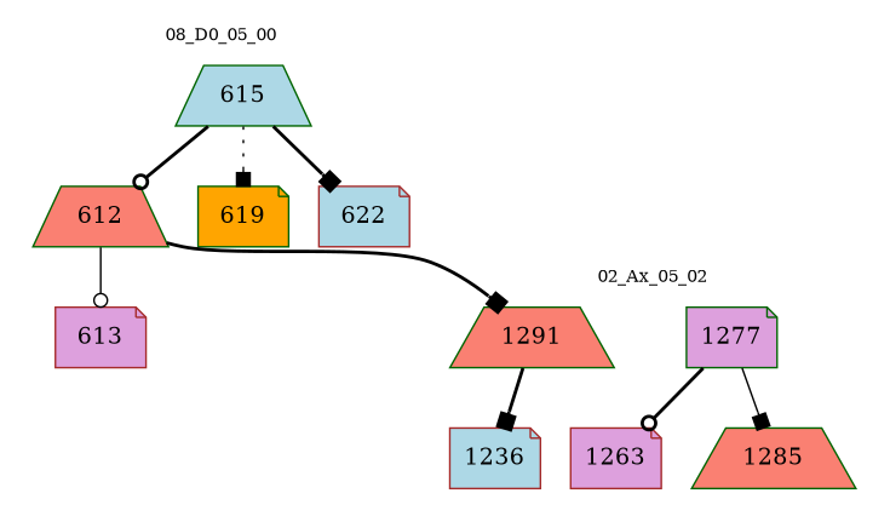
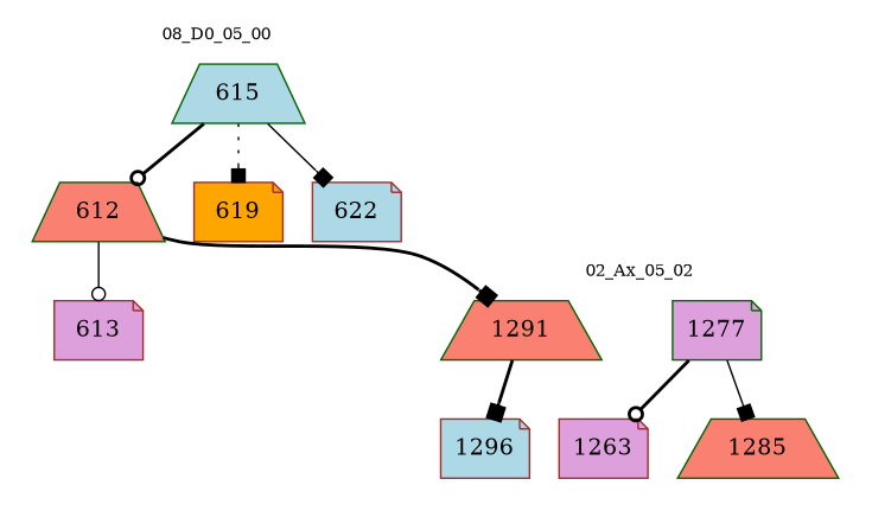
  digraph {
    node [color=darkgreen fillcolor=plum shape=note style=filled]
    edge [arrowhead=box color=black style=bold]
    n1 [label=1277]
    n2 [color=brown label=1263]
    n3 [fillcolor=salmon label=1285 shape=trapezium]
    n4 [fillcolor=salmon label=1291 shape=trapezium]
-   n5 [color=brown fillcolor=lightblue label=1236]
+   n5 [color=brown fillcolor=lightblue label=1296]
    n6 [fillcolor=lightblue label=615 shape=trapezium]
    n7 [fillcolor=salmon label=612 shape=trapezium]
-   n8 [fillcolor=orange label=619]
+   n8 [color=brown fillcolor=orange label=619]
    n9 [color=brown fillcolor=lightblue label=622]
    n10 [color=brown label=613]
    subgraph cluster_1 {
      color=white
      fontsize=10
      label="02_Ax_05_02"
      n1
      n2
      n3
      n4
      n5
    }
    subgraph cluster_2 {
      color=white
      fontsize=10
      label="08_D0_05_00"
      n6
      n7
      n8
      n9
      n10
    }
    n1 -> n2 [arrowhead=odot]
    n1 -> n3 [style=solid]
    n4 -> n5
    n6 -> n7 [arrowhead=odot]
    n6 -> n8 [style=dotted]
-   n6 -> n9
+   n6 -> n9 [style=solid]
    n7 -> n4
    n7 -> n10 [arrowhead=odot style=solid]
  }
